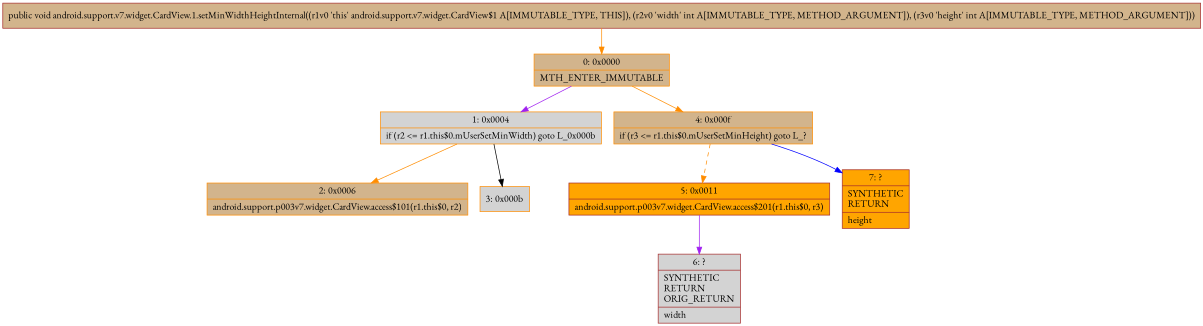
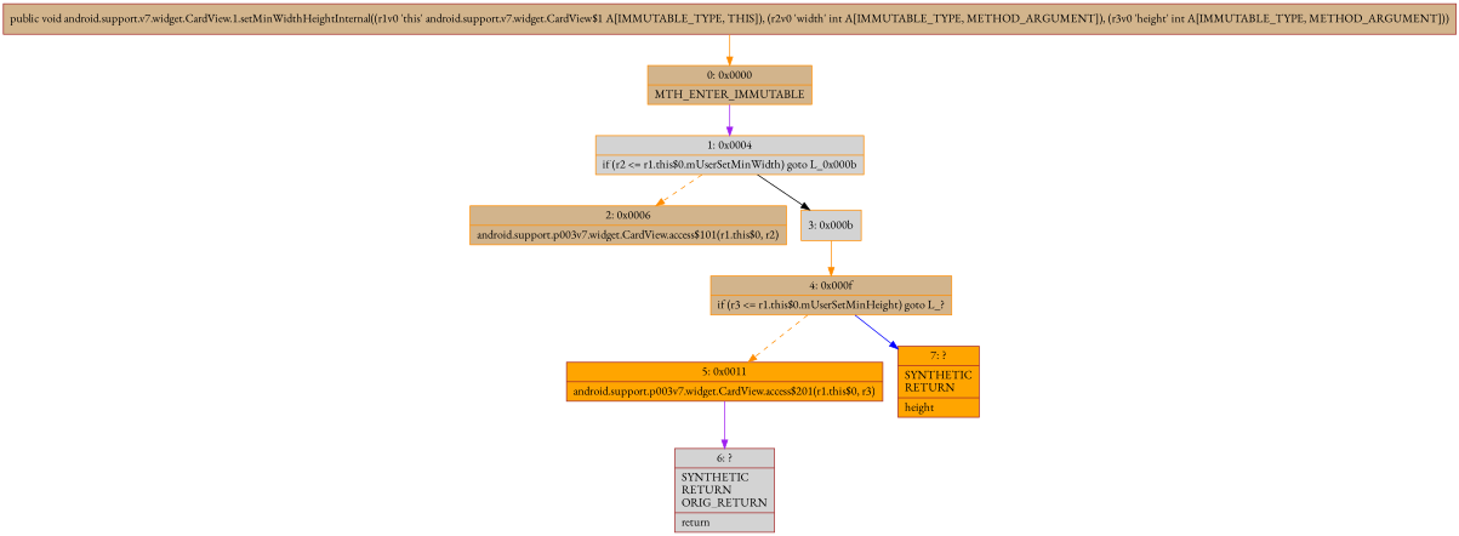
  digraph {
    fontname="EB Garamond"
    node [color=darkorange fillcolor=tan fontname="EB Garamond" shape=record style=filled]
    edge [color=darkorange fontname="EB Garamond"]
    n1 [label="{0\:\ 0x0000|MTH_ENTER_IMMUTABLE\l}"]
    n2 [fillcolor=lightgrey label="{1\:\ 0x0004|if (r2 \<= r1.this$0.mUserSetMinWidth) goto L_0x000b\l}"]
    n3 [label="{2\:\ 0x0006|android.support.p003v7.widget.CardView.access$101(r1.this$0, r2)\l}"]
    n4 [fillcolor=lightgrey label="{3\:\ 0x000b}"]
    n5 [label="{4\:\ 0x000f|if (r3 \<= r1.this$0.mUserSetMinHeight) goto L_?\l}"]
    n6 [color=brown fillcolor=orange label="{5\:\ 0x0011|android.support.p003v7.widget.CardView.access$201(r1.this$0, r3)\l}"]
    n7 [color=brown fillcolor=orange label="{7\:\ ?|SYNTHETIC\lRETURN\l|height\l}"]
-   n8 [color=brown fillcolor=lightgrey label="{6\:\ ?|SYNTHETIC\lRETURN\lORIG_RETURN\l|width\l}"]
+   n8 [color=brown fillcolor=lightgrey label="{6\:\ ?|SYNTHETIC\lRETURN\lORIG_RETURN\l|return\l}"]
    n9 [color=brown label="{public void android.support.v7.widget.CardView.1.setMinWidthHeightInternal((r1v0 'this' android.support.v7.widget.CardView$1 A[IMMUTABLE_TYPE, THIS]), (r2v0 'width' int A[IMMUTABLE_TYPE, METHOD_ARGUMENT]), (r3v0 'height' int A[IMMUTABLE_TYPE, METHOD_ARGUMENT])) }"]
    n1 -> n2 [color=purple]
-   n2 -> n3 [style=solid]
+   n2 -> n3 [style=dashed]
    n2 -> n4 [color=black]
-   n1 -> n5
+   n4 -> n5
    n5 -> n6 [style=dashed]
    n5 -> n7 [color=blue]
    n6 -> n8 [color=purple]
    n9 -> n1
  }
